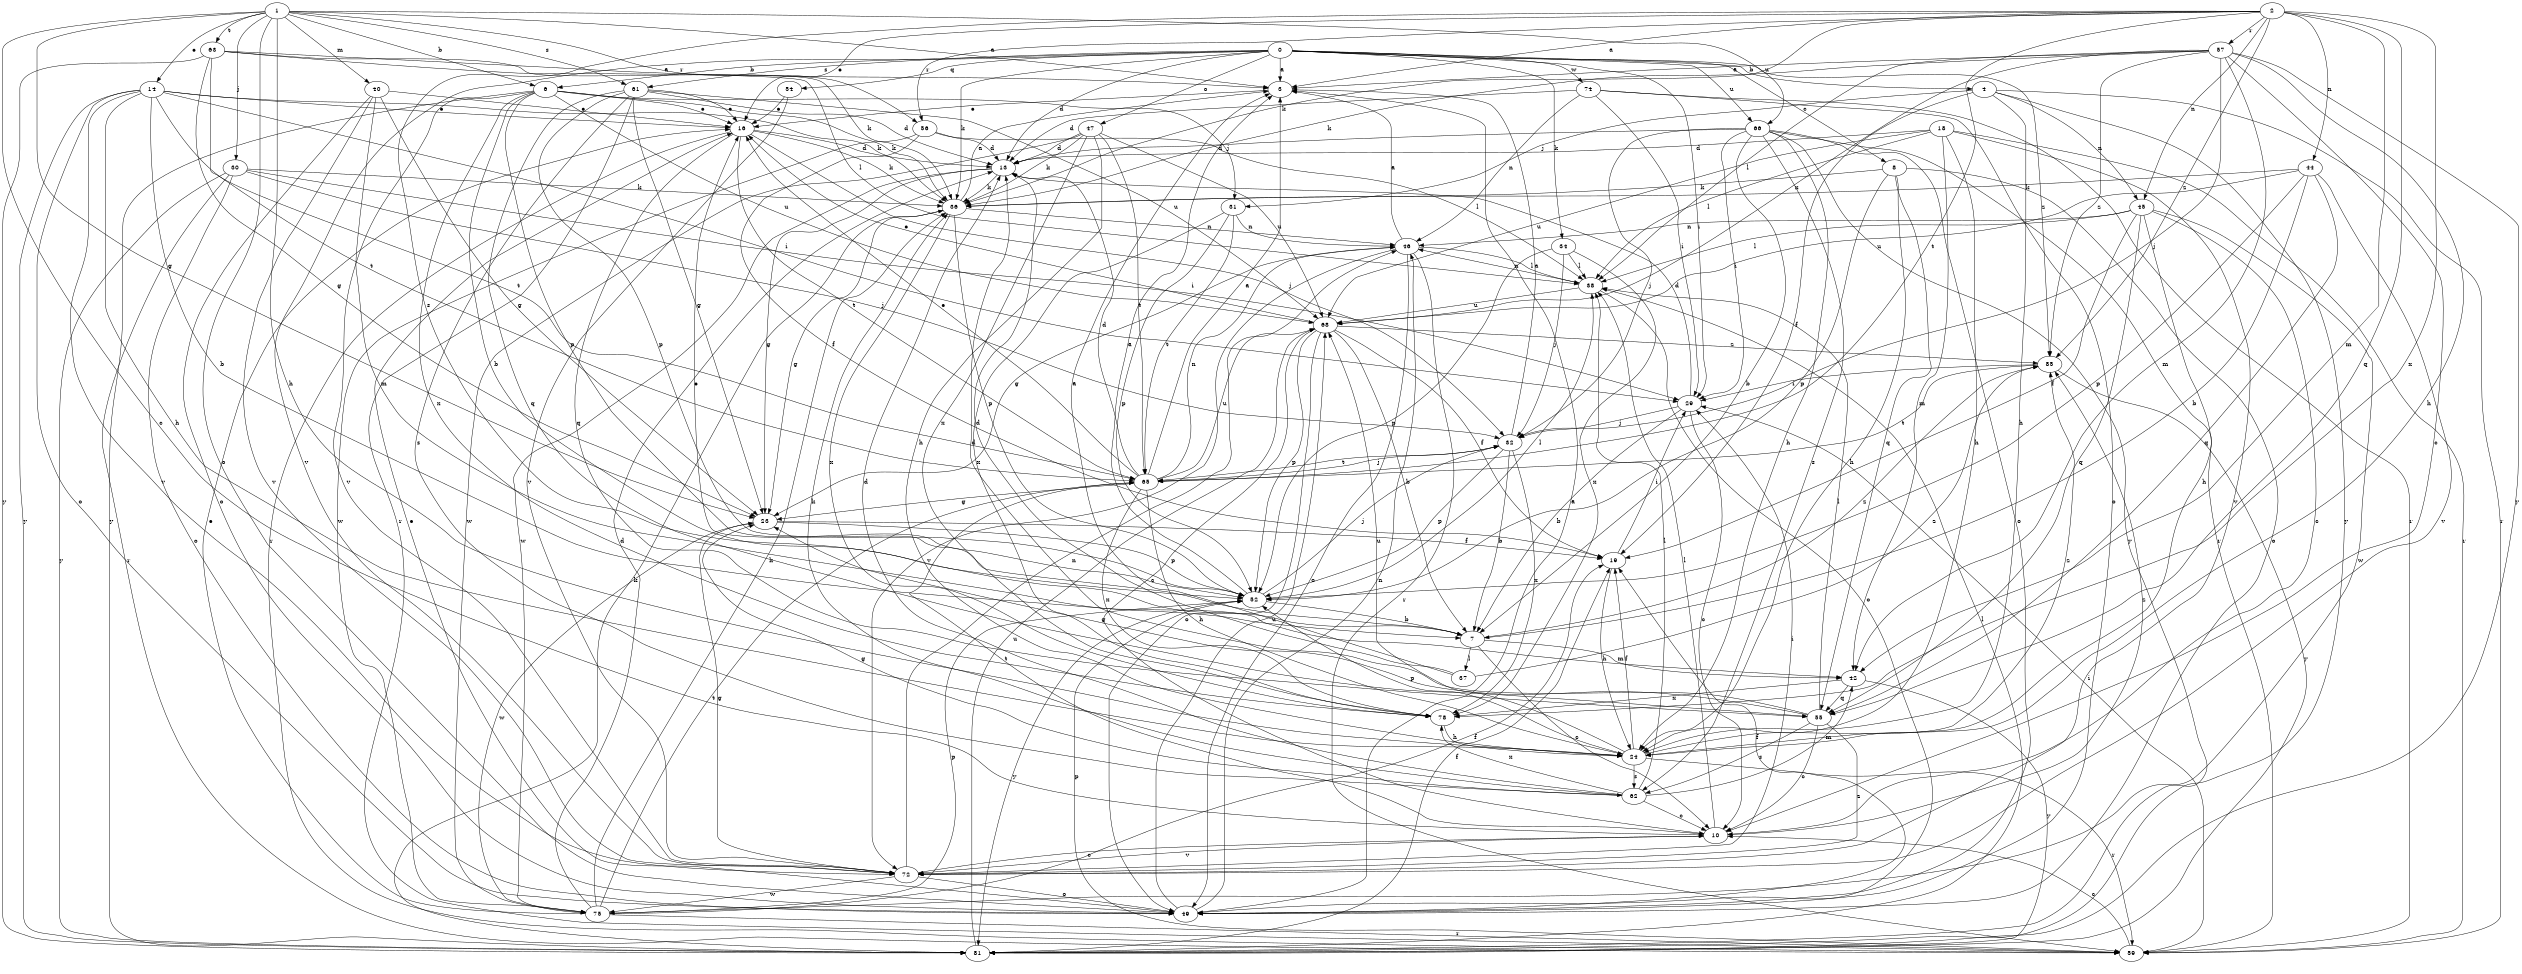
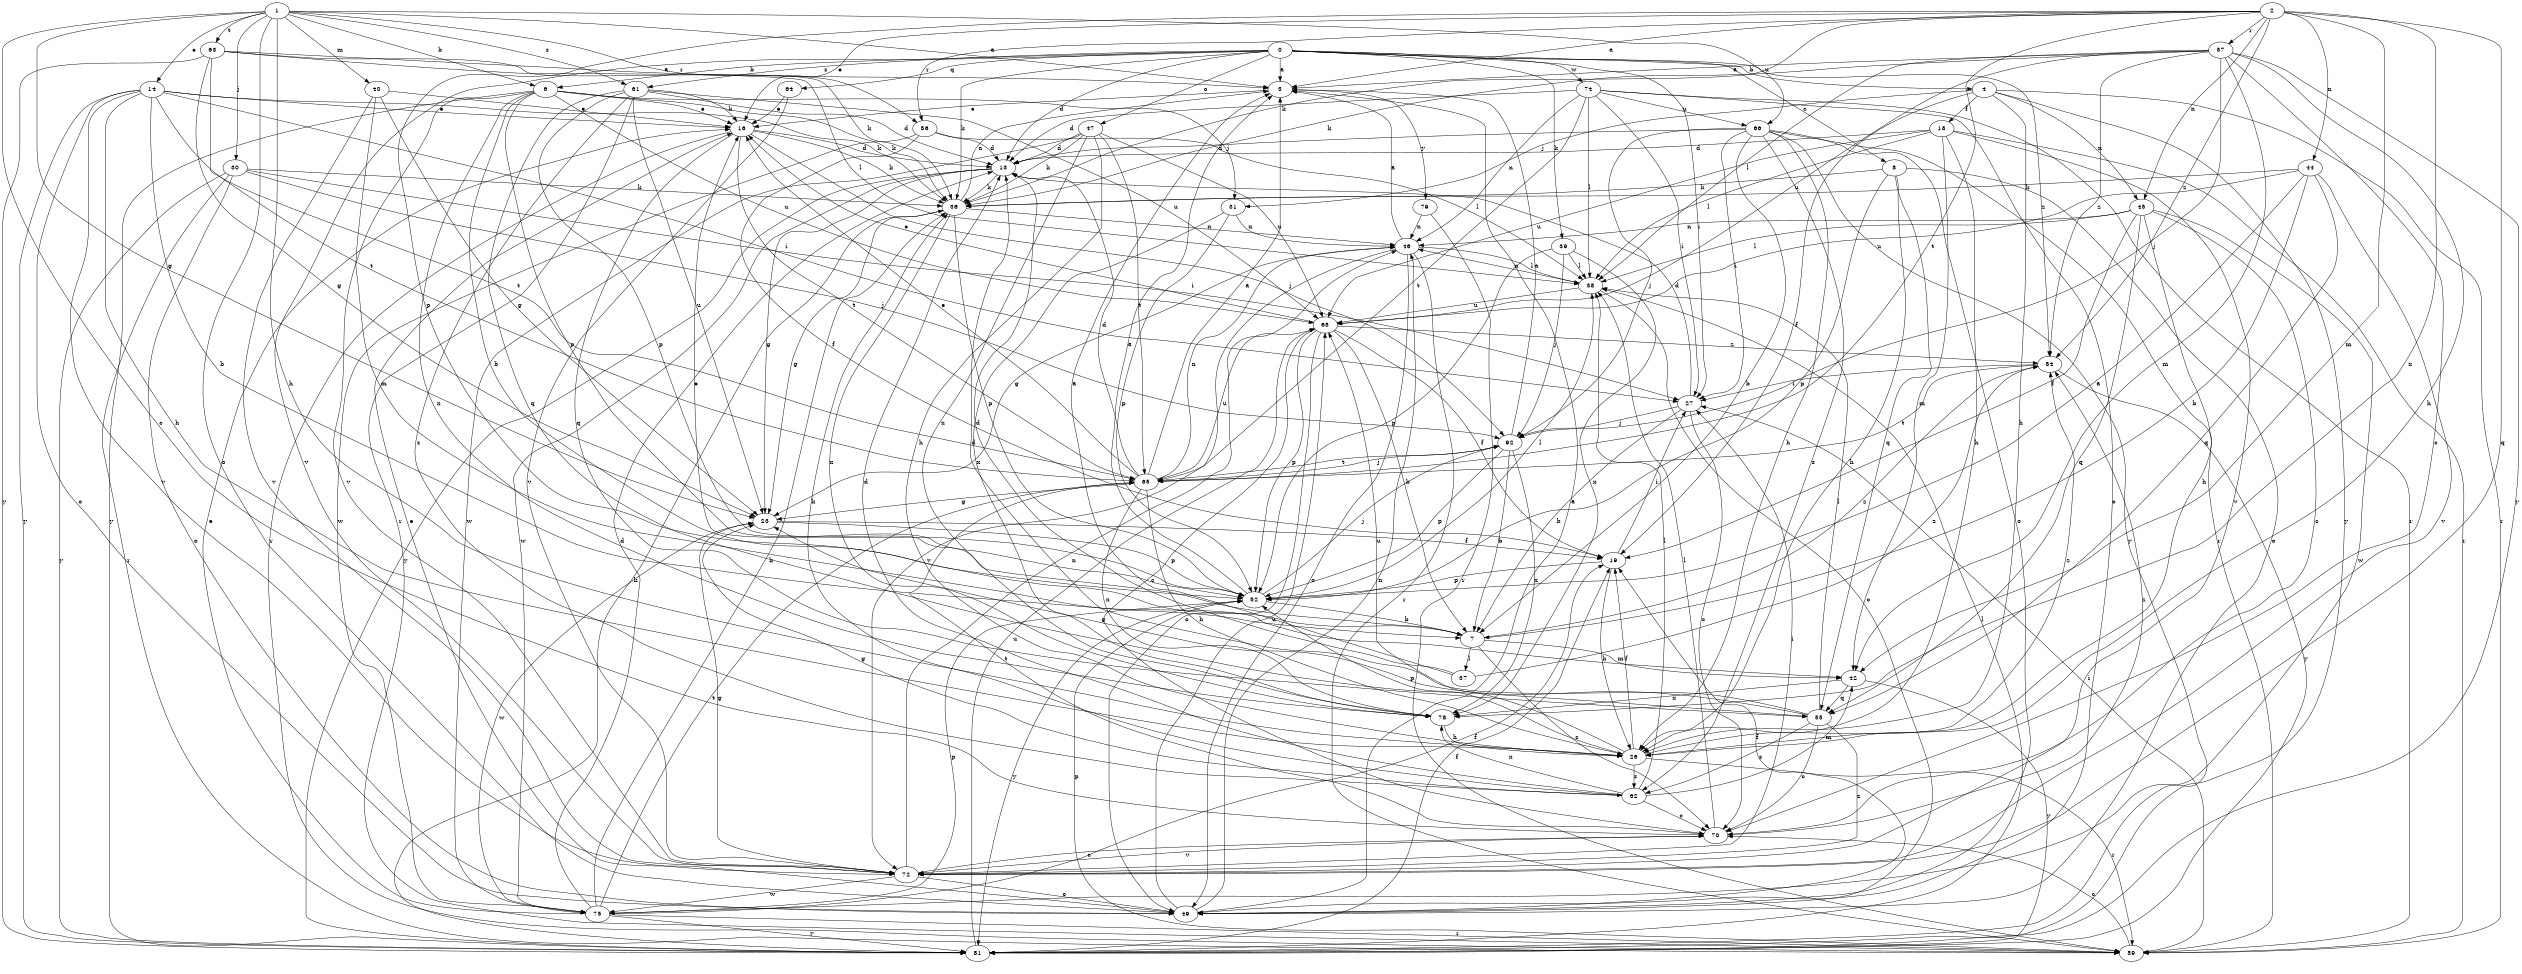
  strict digraph {
    0
    3
    4
    6
    8
    13
-   29
-   34
+   29 [label=27]
+   34 [label=39]
    36
    47
-   54
+   54 [label=64]
    61
    66
    72
    74
-   85
+   85 [label=84]
    16
-   26 [label=24]
+   79
+   26
    45
    18
    19
    31
    59
    81
    52
    78
    7
    68
    49
    55
    23
    75
-   10
-   32
+   10 [label=70]
+   32 [label=92]
    38
    46
    65
    62
    1
    n41 [label=14]
    30
    40
    56
    63
    42
    2
    44
    57
    37
    0 -> 3 [label=a]
    0 -> 4 [label=b]
    0 -> 6 [label=b]
    0 -> 8 [label=c]
    0 -> 13 [label=d]
    0 -> 29 [label=i]
    0 -> 34 [label=k]
    0 -> 36 [label=k]
    0 -> 47 [label=o]
    0 -> 54 [label=q]
    0 -> 61 [label=s]
-   0 -> 66 [label=u]
+   74 -> 66 [label=u]
    0 -> 72 [label=v]
    0 -> 74 [label=w]
    0 -> 85 [label=z]
    3 -> 16 [label=e]
+   3 -> 79 [label=y]
    4 -> 26 [label=h]
    4 -> 45 [label=n]
+   4 -> 18 [label=f]
    4 -> 19 [label=f]
    4 -> 31 [label=j]
    4 -> 59 [label=r]
    4 -> 81 [label=y]
    6 -> 36 [label=k]
    6 -> 72 [label=v]
    6 -> 16 [label=e]
    6 -> 31 [label=j]
    6 -> 81 [label=y]
    6 -> 52 [label=p]
    6 -> 78 [label=x]
    6 -> 7 [label=b]
    6 -> 68 [label=u]
    8 -> 36 [label=k]
    8 -> 26 [label=h]
    8 -> 52 [label=p]
    8 -> 49 [label=o]
    8 -> 55 [label=q]
    13 -> 36 [label=k]
+   13 -> 81 [label=y]
    13 -> 23 [label=g]
    13 -> 75 [label=w]
    29 -> 13 [label=d]
    29 -> 7 [label=b]
    29 -> 10 [label=c]
    29 -> 32 [label=j]
    34 -> 52 [label=p]
    34 -> 78 [label=x]
    34 -> 32 [label=j]
    34 -> 38 [label=l]
    36 -> 3 [label=a]
    36 -> 52 [label=p]
    36 -> 78 [label=x]
    36 -> 23 [label=g]
    36 -> 46 [label=n]
    47 -> 13 [label=d]
    47 -> 36 [label=k]
    47 -> 26 [label=h]
    47 -> 78 [label=x]
    47 -> 68 [label=u]
    47 -> 75 [label=w]
    47 -> 65 [label=t]
    54 -> 72 [label=v]
    54 -> 16 [label=e]
    61 -> 13 [label=d]
-   61 -> 16 [label=e]
+   61 -> 16 [label=k]
    61 -> 59 [label=r]
    61 -> 52 [label=p]
    61 -> 68 [label=u]
    61 -> 55 [label=q]
-   61 -> 23 [label=g]
+   61 -> 23 [label=u]
    61 -> 62 [label=s]
    66 -> 13 [label=d]
    66 -> 29 [label=i]
    66 -> 26 [label=h]
    66 -> 59 [label=r]
    66 -> 81 [label=y]
    66 -> 7 [label=b]
    66 -> 49 [label=o]
    66 -> 32 [label=j]
    66 -> 62 [label=s]
    72 -> 29 [label=i]
    72 -> 49 [label=o]
    72 -> 23 [label=g]
    72 -> 75 [label=w]
    72 -> 10 [label=c]
    72 -> 46 [label=n]
    74 -> 13 [label=d]
    74 -> 29 [label=i]
    74 -> 59 [label=r]
    74 -> 49 [label=o]
+   74 -> 38 [label=l]
    74 -> 46 [label=n]
-   31 -> 65 [label=t]
+   74 -> 65 [label=t]
    85 -> 29 [label=i]
    85 -> 81 [label=y]
    85 -> 65 [label=t]
    16 -> 13 [label=d]
    16 -> 36 [label=k]
    16 -> 59 [label=r]
    16 -> 55 [label=q]
    16 -> 32 [label=j]
    16 -> 65 [label=t]
+   79 -> 59 [label=r]
+   79 -> 46 [label=n]
    26 -> 85 [label=z]
    26 -> 19 [label=f]
    26 -> 59 [label=r]
    26 -> 52 [label=p]
    26 -> 68 [label=u]
    26 -> 62 [label=s]
    45 -> 26 [label=h]
    45 -> 19 [label=f]
    45 -> 55 [label=q]
    45 -> 75 [label=w]
    45 -> 10 [label=c]
    45 -> 38 [label=l]
    45 -> 46 [label=n]
    18 -> 13 [label=d]
    18 -> 72 [label=v]
    18 -> 26 [label=h]
    18 -> 59 [label=r]
    18 -> 68 [label=u]
    18 -> 38 [label=l]
    18 -> 42 [label=m]
    19 -> 29 [label=i]
    19 -> 26 [label=h]
+   19 -> 52 [label=p]
    31 -> 52 [label=p]
    31 -> 78 [label=x]
    31 -> 46 [label=n]
    59 -> 29 [label=i]
    59 -> 52 [label=p]
    59 -> 10 [label=c]
    81 -> 36 [label=k]
    81 -> 19 [label=f]
    81 -> 68 [label=u]
    81 -> 38 [label=l]
    52 -> 3 [label=a]
    52 -> 81 [label=y]
    52 -> 7 [label=b]
    52 -> 32 [label=j]
    52 -> 38 [label=l]
    78 -> 26 [label=h]
    7 -> 85 [label=z]
    7 -> 16 [label=e]
    7 -> 10 [label=c]
    7 -> 42 [label=m]
    7 -> 37 [label=l]
    68 -> 85 [label=z]
    68 -> 16 [label=e]
    68 -> 19 [label=f]
    68 -> 52 [label=p]
    68 -> 7 [label=b]
    68 -> 49 [label=o]
    68 -> 10 [label=c]
    49 -> 3 [label=a]
    49 -> 16 [label=e]
    49 -> 19 [label=f]
    49 -> 68 [label=u]
    49 -> 46 [label=n]
    55 -> 13 [label=d]
    55 -> 72 [label=z]
    55 -> 23 [label=g]
    55 -> 10 [label=c]
    55 -> 38 [label=l]
    55 -> 62 [label=s]
    23 -> 19 [label=f]
    23 -> 52 [label=p]
    23 -> 75 [label=w]
    75 -> 13 [label=d]
    75 -> 36 [label=k]
    75 -> 16 [label=e]
    75 -> 19 [label=f]
    75 -> 59 [label=r]
+   75 -> 81 [label=y]
    75 -> 52 [label=p]
    75 -> 65 [label=t]
    10 -> 72 [label=v]
    10 -> 85 [label=z]
    10 -> 38 [label=l]
    10 -> 65 [label=t]
    32 -> 3 [label=a]
    32 -> 52 [label=p]
    32 -> 78 [label=x]
    32 -> 7 [label=b]
    32 -> 65 [label=t]
    38 -> 68 [label=u]
    38 -> 49 [label=o]
    38 -> 46 [label=n]
    46 -> 3 [label=a]
    46 -> 72 [label=v]
    46 -> 59 [label=r]
    46 -> 49 [label=o]
    46 -> 23 [label=g]
    46 -> 38 [label=l]
    65 -> 3 [label=a]
    65 -> 13 [label=d]
    65 -> 16 [label=e]
    65 -> 26 [label=h]
    65 -> 78 [label=x]
    65 -> 68 [label=u]
    65 -> 23 [label=g]
    65 -> 32 [label=j]
    65 -> 46 [label=n]
    62 -> 13 [label=d]
    62 -> 36 [label=k]
    62 -> 78 [label=x]
    62 -> 23 [label=g]
    62 -> 10 [label=c]
    62 -> 38 [label=l]
    62 -> 42 [label=m]
    1 -> 3 [label=a]
    1 -> 6 [label=b]
    1 -> 61 [label=s]
    1 -> 66 [label=u]
    1 -> 26 [label=h]
    1 -> 49 [label=o]
    1 -> 23 [label=g]
    1 -> 10 [label=c]
    1 -> n41 [label=e]
    1 -> 30 [label=j]
    1 -> 40 [label=m]
    1 -> 56 [label=r]
    1 -> 63 [label=t]
    n41 -> 29 [label=i]
    n41 -> 36 [label=k]
    n41 -> 72 [label=v]
    n41 -> 16 [label=e]
    n41 -> 26 [label=h]
    n41 -> 81 [label=y]
    n41 -> 7 [label=b]
    n41 -> 49 [label=o]
    n41 -> 65 [label=t]
    30 -> 29 [label=i]
    30 -> 36 [label=k]
    30 -> 59 [label=r]
    30 -> 81 [label=y]
    30 -> 49 [label=o]
    30 -> 32 [label=j]
    40 -> 72 [label=v]
    40 -> 16 [label=e]
-   40 -> 49 [label=o]
    40 -> 23 [label=g]
    40 -> 42 [label=m]
    56 -> 13 [label=d]
    56 -> 19 [label=f]
    56 -> 75 [label=w]
    56 -> 38 [label=l]
    63 -> 3 [label=a]
    63 -> 36 [label=k]
    63 -> 81 [label=y]
    63 -> 23 [label=g]
    63 -> 38 [label=l]
    63 -> 65 [label=t]
    42 -> 81 [label=y]
    42 -> 78 [label=x]
    42 -> 55 [label=q]
    2 -> 3 [label=a]
    2 -> 36 [label=k]
    2 -> 85 [label=z]
    2 -> 16 [label=e]
    2 -> 45 [label=n]
-   2 -> 52 [label=s]
+   2 -> 52 [label=p]
    2 -> 78 [label=x]
-   2 -> 55 [label=q]
+   2 -> 72 [label=q]
    2 -> 65 [label=t]
    2 -> 56 [label=r]
    2 -> 42 [label=m]
    2 -> 44 [label=n]
    2 -> 57 [label=r]
    44 -> 36 [label=k]
    44 -> 72 [label=v]
-   44 -> 52 [label=p]
+   44 -> 52 [label=a]
    44 -> 7 [label=b]
    44 -> 68 [label=u]
    44 -> 55 [label=q]
    57 -> 3 [label=a]
    57 -> 36 [label=k]
    57 -> 85 [label=z]
    57 -> 26 [label=h]
    57 -> 81 [label=y]
-   57 -> 68 [label=x]
+   57 -> 68 [label=u]
    57 -> 10 [label=c]
    57 -> 32 [label=j]
    57 -> 38 [label=l]
    57 -> 42 [label=m]
    37 -> 3 [label=a]
    37 -> 13 [label=d]
    37 -> 85 [label=z]
  }
